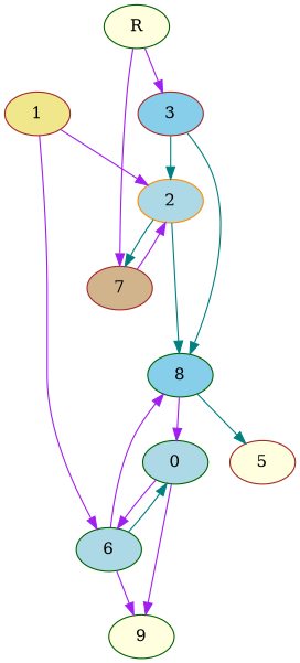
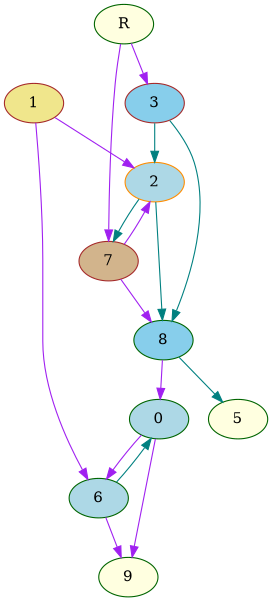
  digraph {
    node [color=darkgreen fillcolor=lightblue style=filled]
    edge [color=purple]
    1 [color=brown fillcolor=khaki]
    2 [color=darkorange]
    6
    7 [color=brown fillcolor=tan]
    8 [fillcolor=skyblue]
    n6 [label=0]
    9 [fillcolor=lightyellow]
-   5 [color=brown fillcolor=lightyellow]
+   5 [fillcolor=lightyellow]
    3 [color=brown fillcolor=skyblue]
    R [fillcolor=lightyellow]
    1 -> 2
    1 -> 6
    2 -> 7 [color=teal]
    2 -> 8 [color=teal]
    6 -> n6 [color=teal]
    6 -> 9
    7 -> 2
-   6 -> 8
+   7 -> 8
    8 -> n6
    8 -> 5 [color=teal]
    n6 -> 6
    n6 -> 9
    3 -> 2 [color=teal]
    3 -> 8 [color=teal]
    R -> 7
    R -> 3
  }
